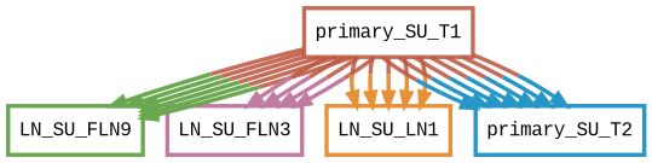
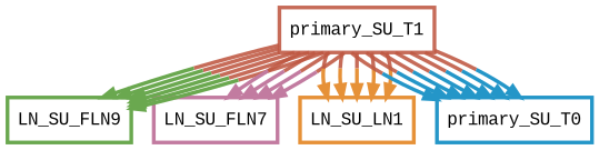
  digraph {
    fontname="Liberation Mono"
    node [fillcolor=white fontname="Liberation Mono" penwidth=3.0 shape=box]
    edge [color="#be5742e1;0.5:#2496c8ff" fontname="Liberation Mono" penwidth=3]
    n1 [color="#6aa84fff" label=LN_SU_FLN9]
-   LN_SU_FLN3 [color="#c27ba0ff"]
+   LN_SU_FLN3 [color="#c27ba0ff" label=LN_SU_FLN7]
    LN_SU_LN1 [color="#e69138ff"]
    primary_SU_T1 [color="#be5742e1"]
-   primary_SU_T2 [color="#2496c8ff"]
+   primary_SU_T2 [color="#2496c8ff" label=primary_SU_T0]
    primary_SU_T1 -> n1 [color="#be5742e1;0.5:#6aa84fff"]
    primary_SU_T1 -> n1 [color="#be5742e1;0.5:#6aa84fff"]
    primary_SU_T1 -> n1 [color="#be5742e1;0.5:#6aa84fff"]
    primary_SU_T1 -> n1 [color="#be5742e1;0.5:#6aa84fff"]
    primary_SU_T1 -> n1 [color="#be5742e1;0.5:#6aa84fff"]
    primary_SU_T1 -> n1 [color="#be5742e1;0.5:#6aa84fff"]
    primary_SU_T1 -> LN_SU_FLN3 [color="#be5742e1;0.5:#c27ba0ff"]
    primary_SU_T1 -> LN_SU_FLN3 [color="#be5742e1;0.5:#c27ba0ff"]
    primary_SU_T1 -> LN_SU_FLN3 [color="#be5742e1;0.5:#c27ba0ff"]
    primary_SU_T1 -> LN_SU_FLN3 [color="#be5742e1;0.5:#c27ba0ff"]
    primary_SU_T1 -> LN_SU_LN1 [color="#be5742e1;0.5:#e69138ff"]
    primary_SU_T1 -> LN_SU_LN1 [color="#be5742e1;0.5:#e69138ff"]
    primary_SU_T1 -> LN_SU_LN1 [color="#be5742e1;0.5:#e69138ff"]
    primary_SU_T1 -> LN_SU_LN1 [color="#be5742e1;0.5:#e69138ff"]
    primary_SU_T1 -> LN_SU_LN1 [color="#be5742e1;0.5:#e69138ff"]
    primary_SU_T1 -> primary_SU_T2
    primary_SU_T1 -> primary_SU_T2
    primary_SU_T1 -> primary_SU_T2
    primary_SU_T1 -> primary_SU_T2
    primary_SU_T1 -> primary_SU_T2
    primary_SU_T1 -> primary_SU_T2
    primary_SU_T1 -> primary_SU_T2
  }
